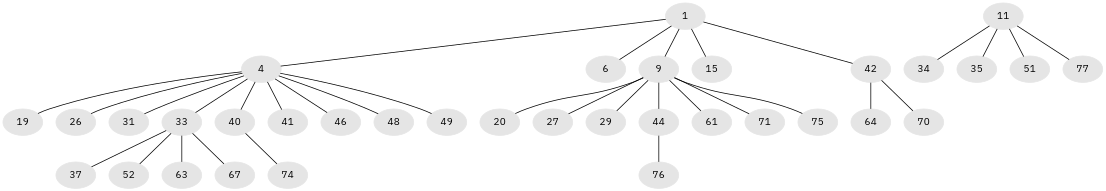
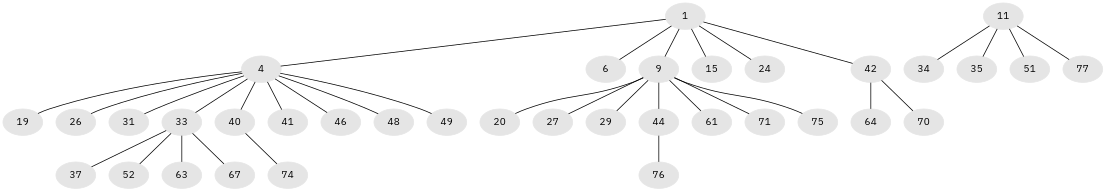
  graph {
    fontname="IBM Plex Sans"
    node [color=gray90 fontname="IBM Plex Sans" style=filled]
    edge [fontname="IBM Plex Sans"]
    1 [super="+2"]
    4 [super="+5"]
    6 [super="+8+79+18+22"]
    9 [super="+30+50+12+13"]
    15
+   24 [super="+62"]
    42 [super="+53+69+43"]
    19
    26
    31 [super="+78"]
    33 [super="+36+59+47"]
    40 [super="+45"]
    41
    46
    48 [super="+66"]
    49
    20 [super="+25+38"]
    27
    29
    44 [super="+58"]
    61
    71
    75
    11 [super="+21+28+17"]
    34 [super="+56"]
    35 [super="+55+80"]
    51 [super="+72"]
    77
    64
    70
    37
    52 [super="+68"]
    63
    67
    74
    76
    1 -- 4
    1 -- 6
    1 -- 9
    1 -- 15
+   1 -- 24
    1 -- 42
    4 -- 19
    4 -- 26
    4 -- 31
    4 -- 33
    4 -- 40
    4 -- 41
    4 -- 46
    4 -- 48
    4 -- 49
    9 -- 20
    9 -- 27
    9 -- 29
    9 -- 44
    9 -- 61
    9 -- 71
    9 -- 75
    42 -- 64
    42 -- 70
    33 -- 37
    33 -- 52
    33 -- 63
    33 -- 67
    40 -- 74
    44 -- 76
    11 -- 34
    11 -- 35
    11 -- 51
    11 -- 77
  }
